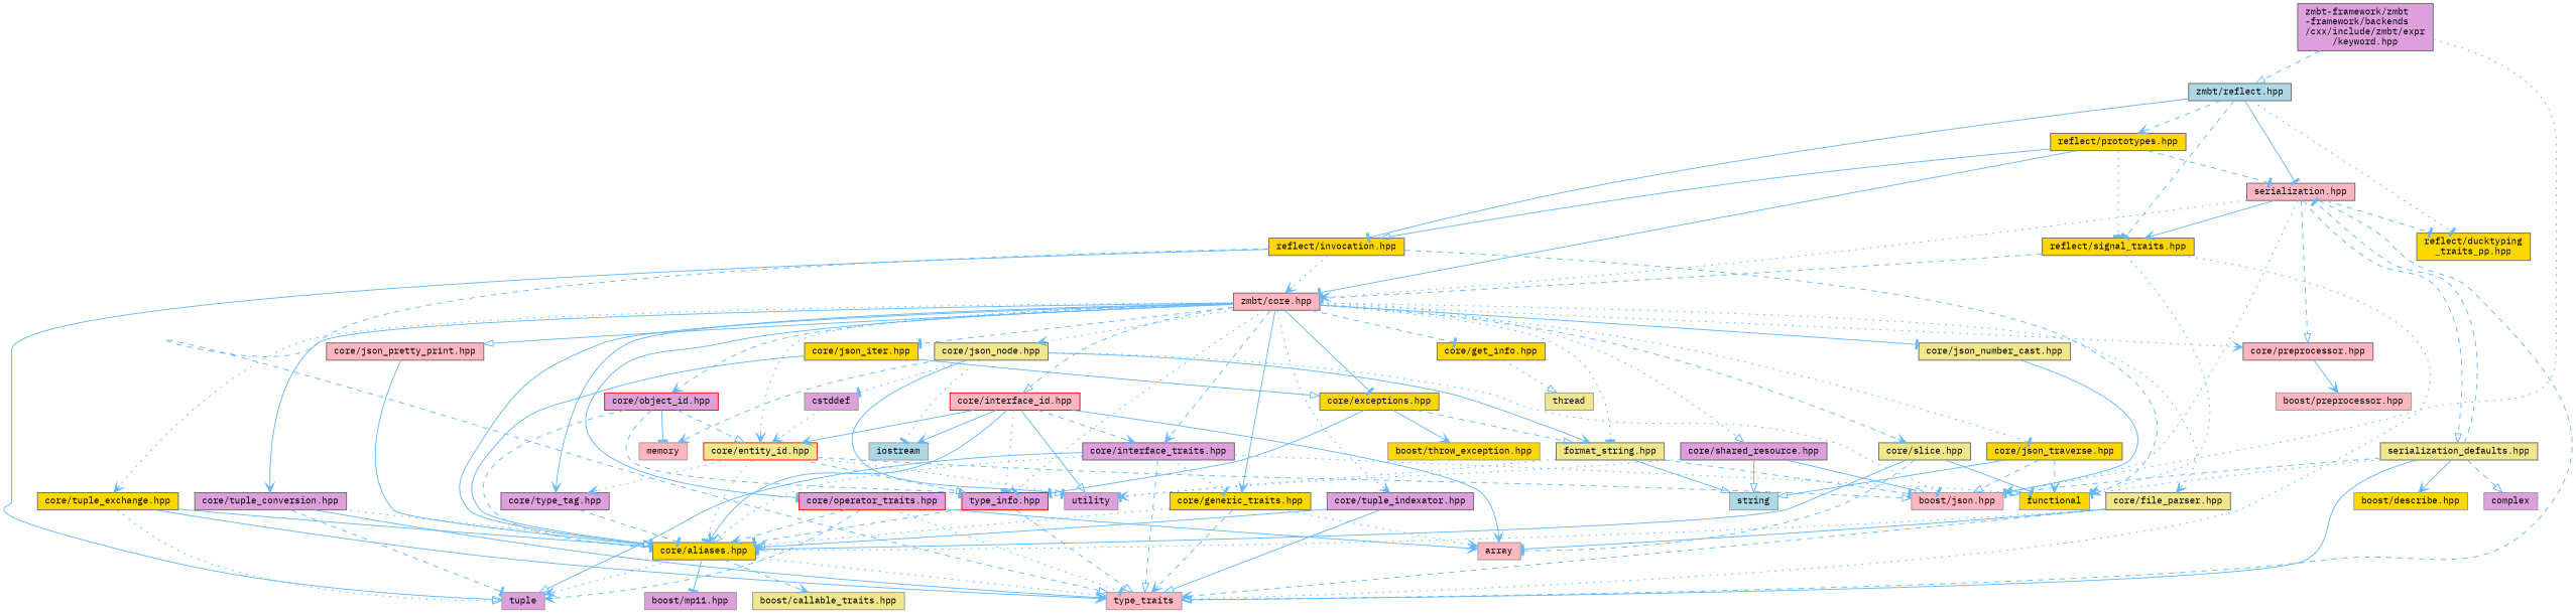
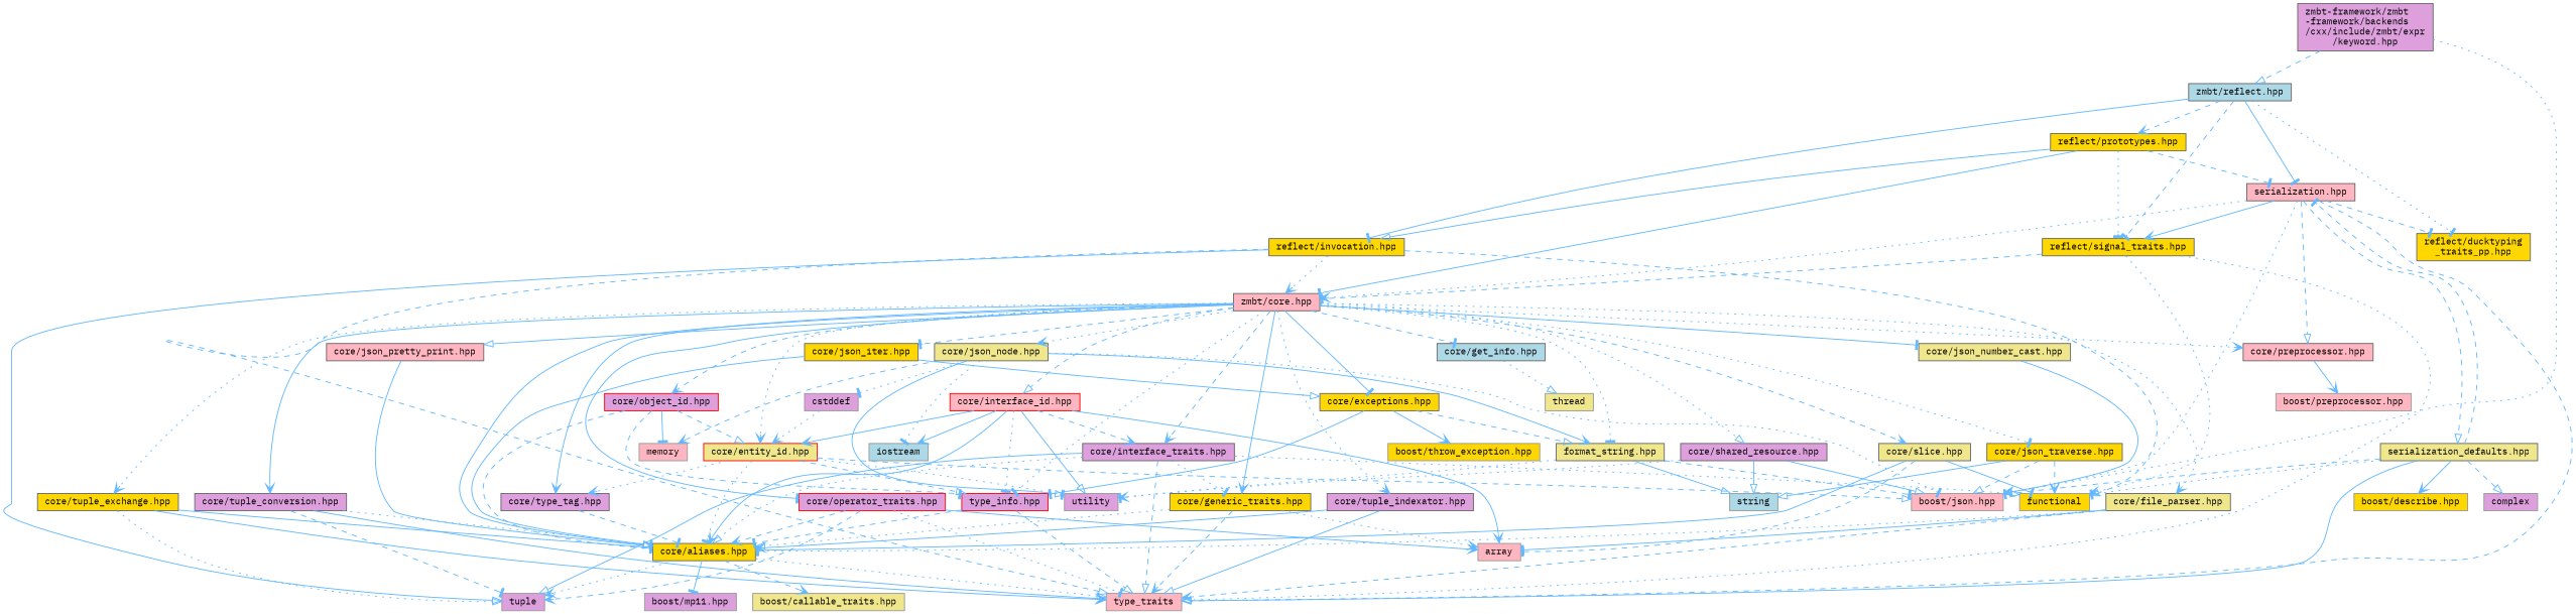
  digraph {
    fontname="IBM Plex Mono"
    node [color=grey40 fillcolor=plum fontname="IBM Plex Mono" fontsize=10 shape=box style=filled]
    edge [arrowhead=tee color=steelblue1 fontname="IBM Plex Mono" fontsize=10 labelfontname=Helvetica labelfontsize=10 style=solid]
    n1 [color=gray40 fontcolor=black height=0.2 label="zmbt-framework/zmbt\l-framework/backends\l/cxx/include/zmbt/expr\l/keyword.hpp" width=0.4]
    n2 [color=grey60 fillcolor=lightpink height=0.2 label="boost/json.hpp" width=0.4]
    n3 [fillcolor=lightblue height=0.2 label="zmbt/reflect.hpp" width=0.4]
    n4 [fillcolor=gold height=0.2 label="reflect/ducktyping\l_traits_pp.hpp" width=0.4]
    n5 [fillcolor=gold height=0.2 label="reflect/signal_traits.hpp" width=0.4]
    n6 [fillcolor=gold height=0.2 label="reflect/invocation.hpp" width=0.4]
    n7 [fillcolor=gold height=0.2 label="reflect/prototypes.hpp" width=0.4]
    n8 [fillcolor=lightpink height=0.2 label="serialization.hpp" width=0.4]
    n9 [color=grey60 fillcolor=gold height=0.2 label=functional width=0.4]
    n10 [color=grey60 fillcolor=lightpink height=0.2 label=type_traits width=0.4]
    n11 [fillcolor=lightpink height=0.2 label="zmbt/core.hpp" width=0.4]
    n12 [color=grey60 height=0.2 label=tuple width=0.4]
    n13 [fillcolor=lightpink height=0.2 label="core/preprocessor.hpp" width=0.4]
    n14 [fillcolor=khaki height=0.2 label="serialization_defaults.hpp" width=0.4]
    n15 [fillcolor=gold height=0.2 label="core/aliases.hpp" width=0.4]
    n16 [fillcolor=gold height=0.2 label="core/exceptions.hpp" width=0.4]
    n17 [fillcolor=khaki height=0.2 label="format_string.hpp" width=0.4]
    n18 [color=red height=0.2 label="type_info.hpp" width=0.4]
    n19 [fillcolor=khaki height=0.2 label="core/file_parser.hpp" width=0.4]
    n20 [fillcolor=gold height=0.2 label="core/generic_traits.hpp" width=0.4]
-   n21 [fillcolor=gold height=0.2 label="core/get_info.hpp" width=0.4]
+   n21 [fillcolor=lightblue height=0.2 label="core/get_info.hpp" width=0.4]
    n22 [height=0.2 label="core/interface_traits.hpp" width=0.4]
    n23 [fillcolor=gold height=0.2 label="core/json_iter.hpp" width=0.4]
    n24 [fillcolor=khaki height=0.2 label="core/json_node.hpp" width=0.4]
    n25 [fillcolor=khaki height=0.2 label="core/json_number_cast.hpp" width=0.4]
    n26 [fillcolor=gold height=0.2 label="core/json_traverse.hpp" width=0.4]
    n27 [fillcolor=lightpink height=0.2 label="core/json_pretty_print.hpp" width=0.4]
    n28 [fillcolor=khaki height=0.2 label="core/slice.hpp" width=0.4]
    n29 [color=red height=0.2 label="core/operator_traits.hpp" width=0.4]
    n30 [height=0.2 label="core/shared_resource.hpp" width=0.4]
    n31 [height=0.2 label="core/tuple_conversion.hpp" width=0.4]
    n32 [fillcolor=gold height=0.2 label="core/tuple_exchange.hpp" width=0.4]
    n33 [height=0.2 label="core/tuple_indexator.hpp" width=0.4]
    n34 [height=0.2 label="core/type_tag.hpp" width=0.4]
    n35 [color=red fillcolor=khaki height=0.2 label="core/entity_id.hpp" width=0.4]
    n36 [color=red fillcolor=lightpink height=0.2 label="core/interface_id.hpp" width=0.4]
    n37 [color=red height=0.2 label="core/object_id.hpp" width=0.4]
    n38 [color=grey60 fillcolor=khaki height=0.2 label="boost/callable_traits.hpp" width=0.4]
    n39 [color=grey60 height=0.2 label="boost/mp11.hpp" width=0.4]
    n40 [color=grey60 fillcolor=gold height=0.2 label="boost/throw_exception.hpp" width=0.4]
    n41 [color=grey60 fillcolor=lightblue height=0.2 label=string width=0.4]
    n42 [color=grey60 height=0.2 label=utility width=0.4]
    n43 [color=grey60 fillcolor=lightpink height=0.2 label=array width=0.4]
    n44 [color=grey60 fillcolor=khaki height=0.2 label=thread width=0.4]
    n45 [color=grey60 height=0.2 label=cstddef width=0.4]
    n46 [color=grey60 fillcolor=lightblue height=0.2 label=iostream width=0.4]
    n47 [color=grey60 fillcolor=lightpink height=0.2 label=memory width=0.4]
    n48 [color=grey60 fillcolor=lightpink height=0.2 label="boost/preprocessor.hpp" width=0.4]
    n49 [color=grey60 fillcolor=gold height=0.2 label="boost/describe.hpp" width=0.4]
    n50 [color=grey60 height=0.2 label=complex width=0.4]
    n1 -> n2 [arrowhead=vee style=dotted]
    n1 -> n3 [arrowhead=onormal style=dashed]
    n3 -> n4 [style=dotted]
    n3 -> n5 [style=dashed]
    n3 -> n6
    n3 -> n7 [arrowhead=vee style=dashed]
    n3 -> n8
    n5 -> n9 [arrowhead=vee style=dotted]
    n5 -> n10 [arrowhead=onormal style=dotted]
    n5 -> n11 [style=dashed]
    n6 -> n9 [arrowhead=onormal style=dashed]
    n6 -> n10 [arrowhead=onormal style=dashed]
    n6 -> n11 [arrowhead=vee style=dotted]
    n6 -> n12 [arrowhead=onormal]
    n7 -> n5 [style=dotted]
    n7 -> n6 [arrowhead=onormal]
    n7 -> n8 [style=dashed]
    n7 -> n11
    n8 -> n2 [arrowhead=onormal style=dotted]
    n8 -> n4 [style=dashed]
    n8 -> n5 [arrowhead=vee]
    n8 -> n10 [arrowhead=onormal style=dashed]
    n8 -> n11 [arrowhead=vee style=dotted]
    n8 -> n13 [arrowhead=onormal style=dashed]
    n8 -> n14 [arrowhead=onormal style=dashed]
    n11 -> n13 [arrowhead=vee style=dotted]
    n11 -> n15 [arrowhead=onormal]
    n11 -> n16
    n11 -> n17 [style=dotted]
    n11 -> n18 [style=dotted]
    n11 -> n19 [arrowhead=vee style=dotted]
    n11 -> n20 [arrowhead=vee]
    n11 -> n21 [style=dashed]
    n11 -> n22 [arrowhead=vee style=dashed]
    n11 -> n23 [style=dashed]
    n11 -> n24 [arrowhead=vee style=dotted]
    n11 -> n25
    n11 -> n26 [style=dotted]
    n11 -> n27 [arrowhead=onormal]
    n11 -> n28 [arrowhead=vee style=dashed]
    n11 -> n29
    n11 -> n30 [arrowhead=onormal style=dotted]
    n11 -> n31 [arrowhead=vee]
    n11 -> n32 [arrowhead=vee style=dotted]
    n11 -> n33 [arrowhead=vee style=dotted]
    n11 -> n34 [arrowhead=vee]
    n11 -> n35 [arrowhead=vee style=dotted]
    n11 -> n36 [arrowhead=onormal style=dashed]
    n11 -> n37 [arrowhead=vee style=dashed]
    n13 -> n48 [arrowhead=vee]
    n14 -> n2 [style=dashed]
    n14 -> n8 [style=dashed]
    n14 -> n9 [style=dotted]
    n14 -> n10 [arrowhead=onormal]
    n14 -> n49 [arrowhead=vee]
    n14 -> n50 [arrowhead=onormal style=dashed]
    n15 -> n10 [arrowhead=onormal style=dotted]
    n15 -> n12 [arrowhead=vee style=dotted]
    n15 -> n38 [arrowhead=vee style=dashed]
    n15 -> n39
    n16 -> n17 [arrowhead=onormal style=dashed]
    n16 -> n18
    n16 -> n40 [arrowhead=vee]
    n17 -> n2 [style=dashed]
    n17 -> n41 [arrowhead=onormal]
    n17 -> n42 [style=dotted]
    n18 -> n10 [arrowhead=onormal style=dashed]
    n18 -> n15 [style=dashed]
    n19 -> n10 [arrowhead=vee style=dashed]
    n19 -> n15 [style=dotted]
    n19 -> n43
    n20 -> n10 [arrowhead=vee style=dashed]
    n20 -> n15 [arrowhead=onormal style=dotted]
    n20 -> n43 [arrowhead=vee style=dotted]
    n21 -> n44 [arrowhead=onormal style=dotted]
    n22 -> n9 [arrowhead=onormal style=dotted]
    n22 -> n10 [arrowhead=onormal style=dashed]
    n22 -> n12 [arrowhead=onormal]
    n22 -> n15 [arrowhead=onormal style=dotted]
    n22 -> n20 [style=dotted]
    n23 -> n15 [arrowhead=onormal]
    n23 -> n16 [arrowhead=onormal]
    n24 -> n2 [style=dotted]
    n24 -> n17 [arrowhead=vee]
    n24 -> n42 [arrowhead=onormal]
    n24 -> n45 [style=dotted]
    n24 -> n46 [style=dotted]
    n24 -> n47 [arrowhead=vee style=dashed]
    n25 -> n2 [arrowhead=vee]
    n26 -> n2 [arrowhead=onormal style=dashed]
    n26 -> n9 [arrowhead=vee style=dashed]
    n26 -> n41 [arrowhead=onormal]
    n27 -> n15 [arrowhead=onormal]
    n28 -> n9
    n28 -> n15
    n28 -> n43 [style=dashed]
    n29 -> n10 [style=dotted]
    n29 -> n12 [arrowhead=vee style=dashed]
    n29 -> n15 [arrowhead=vee style=dashed]
    n29 -> n43 [arrowhead=vee]
    n30 -> n2 [arrowhead=onormal]
    n30 -> n41 [arrowhead=onormal]
    n30 -> n42 [arrowhead=vee style=dotted]
    n31 -> n10 [arrowhead=vee]
    n31 -> n12 [style=dashed]
    n31 -> n15 [style=dotted]
    n32 -> n10 [arrowhead=vee]
    n32 -> n12 [arrowhead=onormal style=dotted]
    n32 -> n15
    n33 -> n10 [arrowhead=onormal]
    n33 -> n15 [arrowhead=vee]
    n34 -> n15 [style=dashed]
    n35 -> n2 [arrowhead=onormal style=dashed]
    n35 -> n15 [style=dotted]
    n35 -> n18 [arrowhead=onormal style=dashed]
    n35 -> n34 [arrowhead=vee style=dotted]
    n35 -> n42 [style=dotted]
    n36 -> n15 [arrowhead=vee]
    n36 -> n18 [style=dotted]
    n36 -> n22 [arrowhead=vee style=dashed]
    n36 -> n35 [arrowhead=vee]
    n36 -> n42 [arrowhead=onormal]
    n36 -> n43 [arrowhead=vee]
    n36 -> n46 [arrowhead=vee]
    n37 -> n15 [style=dashed]
    n37 -> n18 [style=dashed]
    n37 -> n35 [arrowhead=onormal style=dashed]
    n37 -> n47
    n45 -> n35 [arrowhead=vee style=dotted]
  }
